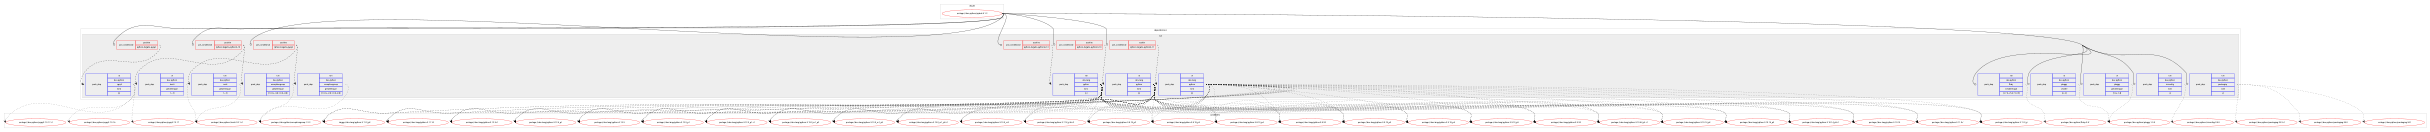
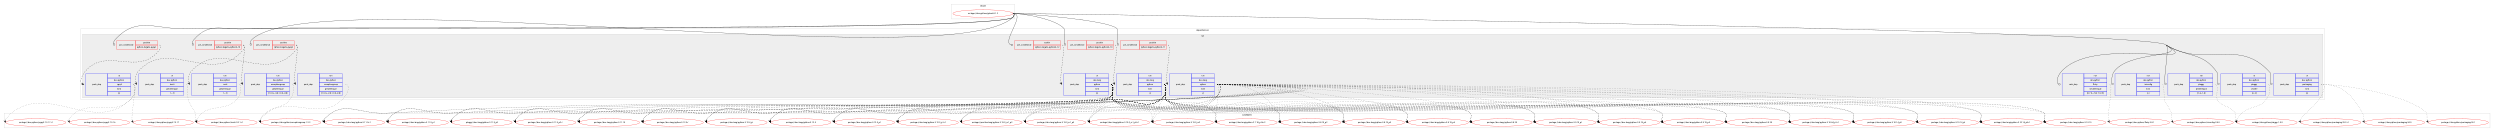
  digraph {
    compound=true
    concentrate=true
    fontname=Roboto
    fontsize=10
    newrank=true
    rankdir=TB
    ranksep=1.5
    node [color=red fontname=Roboto fontsize=10]
    edge [arrowhead=vee fontname=Roboto headport=w style=dotted tailport=e weight=100]
    n1 [label="portage://dev-python/pytest-8.1.2" width=4]
    n2 [color=blue label=<<TABLE BORDER="0" CELLBORDER="1" CELLSPACING="0" CELLPADDING="4" WIDTH="220"><TR><TD ROWSPAN="6" CELLPADDING="30">pack_dep</TD></TR><TR><TD WIDTH="110">run</TD></TR><TR><TD>dev-python</TD></TR><TR><TD>exceptiongroup</TD></TR><TR><TD>greaterequal</TD></TR><TR><TD>[1.0.0,,_rc8,1.0.0_rc8]</TD></TR></TABLE>> shape=none]
    n3 [color=blue label=<<TABLE BORDER="0" CELLBORDER="1" CELLSPACING="0" CELLPADDING="4" WIDTH="220"><TR><TD ROWSPAN="6" CELLPADDING="30">pack_dep</TD></TR><TR><TD WIDTH="110">run</TD></TR><TR><TD>dev-python</TD></TR><TR><TD>tomli</TD></TR><TR><TD>greaterequal</TD></TR><TR><TD>[1,,,1]</TD></TR></TABLE>> shape=none]
    n4 [label=<<TABLE BORDER="0" CELLBORDER="1" CELLSPACING="0" CELLPADDING="4"><TR><TD ROWSPAN="3" CELLPADDING="10">use_conditional</TD></TR><TR><TD>positive</TD></TR><TR><TD>python_targets_pypy3</TD></TR></TABLE>> shape=none]
    n5 [color=blue label=<<TABLE BORDER="0" CELLBORDER="1" CELLSPACING="0" CELLPADDING="4" WIDTH="220"><TR><TD ROWSPAN="6" CELLPADDING="30">pack_dep</TD></TR><TR><TD WIDTH="110">run</TD></TR><TR><TD>dev-python</TD></TR><TR><TD>pypy3</TD></TR><TR><TD>none</TD></TR><TR><TD>[,,]</TD></TR></TABLE>> shape=none]
    n6 [label=<<TABLE BORDER="0" CELLBORDER="1" CELLSPACING="0" CELLPADDING="4"><TR><TD ROWSPAN="3" CELLPADDING="10">use_conditional</TD></TR><TR><TD>positive</TD></TR><TR><TD>python_targets_pypy3</TD></TR></TABLE>> shape=none]
    n7 [color=blue label=<<TABLE BORDER="0" CELLBORDER="1" CELLSPACING="0" CELLPADDING="4" WIDTH="220"><TR><TD ROWSPAN="6" CELLPADDING="30">pack_dep</TD></TR><TR><TD WIDTH="110">run</TD></TR><TR><TD>dev-lang</TD></TR><TR><TD>python</TD></TR><TR><TD>none</TD></TR><TR><TD>[,,]</TD></TR></TABLE>> shape=none]
    n8 [label=<<TABLE BORDER="0" CELLBORDER="1" CELLSPACING="0" CELLPADDING="4"><TR><TD ROWSPAN="3" CELLPADDING="10">use_conditional</TD></TR><TR><TD>positive</TD></TR><TR><TD>python_targets_python3_10</TD></TR></TABLE>> shape=none]
    n9 [color=blue label=<<TABLE BORDER="0" CELLBORDER="1" CELLSPACING="0" CELLPADDING="4" WIDTH="220"><TR><TD ROWSPAN="6" CELLPADDING="30">pack_dep</TD></TR><TR><TD WIDTH="110">run</TD></TR><TR><TD>dev-python</TD></TR><TR><TD>exceptiongroup</TD></TR><TR><TD>greaterequal</TD></TR><TR><TD>[1.0.0,,_rc8,1.0.0_rc8]</TD></TR></TABLE>> shape=none]
    n10 [color=blue label=<<TABLE BORDER="0" CELLBORDER="1" CELLSPACING="0" CELLPADDING="4" WIDTH="220"><TR><TD ROWSPAN="6" CELLPADDING="30">pack_dep</TD></TR><TR><TD WIDTH="110">run</TD></TR><TR><TD>dev-python</TD></TR><TR><TD>tomli</TD></TR><TR><TD>greaterequal</TD></TR><TR><TD>[1,,,1]</TD></TR></TABLE>> shape=none]
    n11 [label=<<TABLE BORDER="0" CELLBORDER="1" CELLSPACING="0" CELLPADDING="4"><TR><TD ROWSPAN="3" CELLPADDING="10">use_conditional</TD></TR><TR><TD>positive</TD></TR><TR><TD>python_targets_python3_10</TD></TR></TABLE>> shape=none]
    n12 [color=blue label=<<TABLE BORDER="0" CELLBORDER="1" CELLSPACING="0" CELLPADDING="4" WIDTH="220"><TR><TD ROWSPAN="6" CELLPADDING="30">pack_dep</TD></TR><TR><TD WIDTH="110">run</TD></TR><TR><TD>dev-lang</TD></TR><TR><TD>python</TD></TR><TR><TD>none</TD></TR><TR><TD>[,,]</TD></TR></TABLE>> shape=none]
    n13 [label=<<TABLE BORDER="0" CELLBORDER="1" CELLSPACING="0" CELLPADDING="4"><TR><TD ROWSPAN="3" CELLPADDING="10">use_conditional</TD></TR><TR><TD>positive</TD></TR><TR><TD>python_targets_python3_11</TD></TR></TABLE>> shape=none]
    n14 [color=blue label=<<TABLE BORDER="0" CELLBORDER="1" CELLSPACING="0" CELLPADDING="4" WIDTH="220"><TR><TD ROWSPAN="6" CELLPADDING="30">pack_dep</TD></TR><TR><TD WIDTH="110">run</TD></TR><TR><TD>dev-lang</TD></TR><TR><TD>python</TD></TR><TR><TD>none</TD></TR><TR><TD>[,,]</TD></TR></TABLE>> shape=none]
    n15 [label=<<TABLE BORDER="0" CELLBORDER="1" CELLSPACING="0" CELLPADDING="4"><TR><TD ROWSPAN="3" CELLPADDING="10">use_conditional</TD></TR><TR><TD>positive</TD></TR><TR><TD>python_targets_python3_12</TD></TR></TABLE>> shape=none]
    n16 [color=blue label=<<TABLE BORDER="0" CELLBORDER="1" CELLSPACING="0" CELLPADDING="4" WIDTH="220"><TR><TD ROWSPAN="6" CELLPADDING="30">pack_dep</TD></TR><TR><TD WIDTH="110">run</TD></TR><TR><TD>dev-python</TD></TR><TR><TD>iniconfig</TD></TR><TR><TD>none</TD></TR><TR><TD>[,,]</TD></TR></TABLE>> shape=none]
    n17 [color=blue label=<<TABLE BORDER="0" CELLBORDER="1" CELLSPACING="0" CELLPADDING="4" WIDTH="220"><TR><TD ROWSPAN="6" CELLPADDING="30">pack_dep</TD></TR><TR><TD WIDTH="110">run</TD></TR><TR><TD>dev-python</TD></TR><TR><TD>packaging</TD></TR><TR><TD>none</TD></TR><TR><TD>[,,]</TD></TR></TABLE>> shape=none]
    n18 [color=blue label=<<TABLE BORDER="0" CELLBORDER="1" CELLSPACING="0" CELLPADDING="4" WIDTH="220"><TR><TD ROWSPAN="6" CELLPADDING="30">pack_dep</TD></TR><TR><TD WIDTH="110">run</TD></TR><TR><TD>dev-python</TD></TR><TR><TD>pluggy</TD></TR><TR><TD>greaterequal</TD></TR><TR><TD>[1.4,,,1.4]</TD></TR></TABLE>> shape=none]
    n19 [color=blue label=<<TABLE BORDER="0" CELLBORDER="1" CELLSPACING="0" CELLPADDING="4" WIDTH="220"><TR><TD ROWSPAN="6" CELLPADDING="30">pack_dep</TD></TR><TR><TD WIDTH="110">run</TD></TR><TR><TD>dev-python</TD></TR><TR><TD>pluggy</TD></TR><TR><TD>smaller</TD></TR><TR><TD>[2,,,2]</TD></TR></TABLE>> shape=none]
    n20 [color=blue label=<<TABLE BORDER="0" CELLBORDER="1" CELLSPACING="0" CELLPADDING="4" WIDTH="220"><TR><TD ROWSPAN="6" CELLPADDING="30">pack_dep</TD></TR><TR><TD WIDTH="110">run</TD></TR><TR><TD>dev-python</TD></TR><TR><TD>flaky</TD></TR><TR><TD>smallerequal</TD></TR><TR><TD>[3.7.0,,-r5,3.7.0-r5]</TD></TR></TABLE>> shape=none]
    n21 [label="portage://dev-python/exceptiongroup-1.2.2" width=4]
    n22 [label="portage://dev-python/tomli-2.0.1-r1" width=4]
    n23 [label="portage://dev-python/pypy3-7.3.17-r1" width=4]
    n24 [label="portage://dev-python/pypy3-7.3.17" width=4]
    n25 [label="portage://dev-python/pypy3-7.3.16" width=4]
    n26 [label="portage://dev-lang/python-3.13.0_rc2" width=4]
    n27 [label="portage://dev-lang/python-3.13.0_rc1_p3-r1" width=4]
    n28 [label="portage://dev-lang/python-3.13.0_rc1_p3" width=4]
-   n29 [label="portage://dev-lang/python-3.13.0_rc1_p2" width=4]
+   n29 [label="portage://positive-lang/python-3.13.0_rc1_p2" width=4]
    n30 [label="portage://dev-lang/python-3.12.5_p1-r1" width=4]
    n31 [label="portage://dev-lang/python-3.12.5_p1" width=4]
    n32 [label="portage://dev-lang/python-3.12.5" width=4]
    n33 [label="portage://dev-lang/python-3.12.4_p3" width=4]
    n34 [label="portage://dev-lang/python-3.12.3-r1" width=4]
    n35 [label="portage://dev-lang/python-3.11.10" width=4]
+   n36 [label="portage://dev-lang/python-3.11.9_p2-r1" width=4]
    n37 [label="pluggy://dev-lang/python-3.11.9_p2" width=4]
    n38 [label="portage://dev-lang/python-3.11.9_p1" width=4]
    n39 [label="portage://dev-lang/python-3.11.9-r1" width=4]
    n40 [label="portage://dev-lang/python-3.10.15" width=4]
    n41 [label="portage://dev-lang/python-3.10.14_p3-r1" width=4]
    n42 [label="portage://dev-lang/python-3.10.14_p3" width=4]
    n43 [label="portage://dev-lang/python-3.10.14_p2" width=4]
    n44 [label="portage://dev-lang/python-3.10.44_p1-r1" width=4]
    n45 [label="portage://dev-lang/python-3.9.20" width=4]
    n46 [label="portage://dev-lang/python-3.9.19_p5" width=4]
    n47 [label="portage://dev-lang/python-3.9.19_p4" width=4]
    n48 [label="portage://dev-lang/python-3.9.19_p3" width=4]
    n49 [label="portage://dev-lang/python-3.8.20" width=4]
    n50 [label="portage://dev-lang/python-3.8.19_p4" width=4]
    n51 [label="portage://dev-lang/python-3.8.19_p3" width=4]
    n52 [label="portage://dev-lang/python-3.8.19_p2" width=4]
    n53 [label="portage://dev-lang/python-2.7.18_p16-r2" width=4]
    n54 [label="portage://dev-python/iniconfig-2.8.0" width=4]
    n55 [label="portage://dev-python/packaging-24.1" width=4]
    n56 [label="portage://dev-python/packaging-24.0" width=4]
    n57 [label="portage://dev-python/packaging-23.2-r1" width=4]
    n58 [label="portage://dev-python/pluggy-1.5.0" width=4]
    n59 [label="portage://dev-python/flaky-3.8.1" width=4]
    subgraph cluster_1 {
      color=gray
      label=<<i>ebuild</i>>
      n1
    }
    subgraph cluster_2 {
      color=gray
      label=<<i>dependencies</i>>
      subgraph cluster_3 {
        color=gray
        fillcolor="#eeeeee"
        label=<<i>compile</i>>
        style=filled
      }
      subgraph cluster_4 {
        color=gray
        fillcolor="#eeeeee"
        label=<<i>compile and run</i>>
        style=filled
      }
      subgraph cluster_5 {
        color=gray
        fillcolor="#eeeeee"
        label=<<i>run</i>>
        style=filled
        subgraph sub_6 {
          color=gray
          fillcolor="#eeeeee"
          label=<<i>run</i>>
          style=filled
          n4
          subgraph sub_7 {
            color=gray
            fillcolor="#eeeeee"
            label=<<i>run</i>>
            style=filled
            n2
          }
          subgraph sub_8 {
            color=gray
            fillcolor="#eeeeee"
            label=<<i>run</i>>
            style=filled
            n3
          }
        }
        subgraph sub_9 {
          color=gray
          fillcolor="#eeeeee"
          label=<<i>run</i>>
          style=filled
          n6
          subgraph sub_10 {
            color=gray
            fillcolor="#eeeeee"
            label=<<i>run</i>>
            style=filled
            n5
          }
        }
        subgraph sub_11 {
          color=gray
          fillcolor="#eeeeee"
          label=<<i>run</i>>
          style=filled
          n8
          subgraph sub_12 {
            color=gray
            fillcolor="#eeeeee"
            label=<<i>run</i>>
            style=filled
            n7
          }
        }
        subgraph sub_13 {
          color=gray
          fillcolor="#eeeeee"
          label=<<i>run</i>>
          style=filled
          n11
          subgraph sub_14 {
            color=gray
            fillcolor="#eeeeee"
            label=<<i>run</i>>
            style=filled
            n9
          }
          subgraph sub_15 {
            color=gray
            fillcolor="#eeeeee"
            label=<<i>run</i>>
            style=filled
            n10
          }
        }
        subgraph sub_16 {
          color=gray
          fillcolor="#eeeeee"
          label=<<i>run</i>>
          style=filled
          n13
          subgraph sub_17 {
            color=gray
            fillcolor="#eeeeee"
            label=<<i>run</i>>
            style=filled
            n12
          }
        }
        subgraph sub_18 {
          color=gray
          fillcolor="#eeeeee"
          label=<<i>run</i>>
          style=filled
          n15
          subgraph sub_19 {
            color=gray
            fillcolor="#eeeeee"
            label=<<i>run</i>>
            style=filled
            n14
          }
        }
        subgraph sub_20 {
          color=gray
          fillcolor="#eeeeee"
          label=<<i>run</i>>
          style=filled
          n16
        }
        subgraph sub_21 {
          color=gray
          fillcolor="#eeeeee"
          label=<<i>run</i>>
          style=filled
          n17
        }
        subgraph sub_22 {
          color=gray
          fillcolor="#eeeeee"
          label=<<i>run</i>>
          style=filled
          n18
        }
        subgraph sub_23 {
          color=gray
          fillcolor="#eeeeee"
          label=<<i>run</i>>
          style=filled
          n19
        }
        subgraph sub_24 {
          color=gray
          fillcolor="#eeeeee"
          label=<<i>run</i>>
          style=filled
          n20
        }
      }
    }
    subgraph cluster_25 {
      color=gray
      label=<<i>candidates</i>>
      rank=same
      subgraph sub_26 {
        color=black
        label=<<i>candidates</i>>
        nodesep=1
        rank=same
        n21
      }
      subgraph sub_27 {
        color=black
        label=<<i>candidates</i>>
        nodesep=1
        rank=same
        n22
      }
      subgraph sub_28 {
        color=black
        label=<<i>candidates</i>>
        nodesep=1
        rank=same
        n23
        n24
        n25
      }
      subgraph sub_29 {
        color=black
        label=<<i>candidates</i>>
        nodesep=1
        rank=same
        n26
        n27
        n28
        n29
        n30
        n31
        n32
        n33
        n34
        n35
+       n36
        n37
        n38
        n39
        n40
        n41
        n42
        n43
        n44
        n45
        n46
        n47
        n48
        n49
        n50
        n51
        n52
        n53
      }
      subgraph sub_30 {
        color=black
        label=<<i>candidates</i>>
        nodesep=1
        rank=same
        n21
      }
      subgraph sub_31 {
        color=black
        label=<<i>candidates</i>>
        nodesep=1
        rank=same
        n22
      }
      subgraph sub_32 {
        color=black
        label=<<i>candidates</i>>
        nodesep=1
        rank=same
        n26
        n27
        n28
        n29
        n30
        n31
        n32
        n33
        n34
        n35
+       n36
        n37
        n38
        n39
        n40
        n41
        n42
        n43
        n44
        n45
        n46
        n47
        n48
        n49
        n50
        n51
        n52
        n53
      }
      subgraph sub_33 {
        color=black
        label=<<i>candidates</i>>
        nodesep=1
        rank=same
        n26
        n27
        n28
        n29
        n30
        n31
        n32
        n33
        n34
        n35
+       n36
        n37
        n38
        n39
        n40
        n41
        n42
        n43
        n44
        n45
        n46
        n47
        n48
        n49
        n50
        n51
        n52
        n53
      }
      subgraph sub_34 {
        color=black
        label=<<i>candidates</i>>
        nodesep=1
        rank=same
        n54
      }
      subgraph sub_35 {
        color=black
        label=<<i>candidates</i>>
        nodesep=1
        rank=same
        n55
        n56
        n57
      }
      subgraph sub_36 {
        color=black
        label=<<i>candidates</i>>
        nodesep=1
        rank=same
        n58
      }
      subgraph sub_37 {
        color=black
        label=<<i>candidates</i>>
        nodesep=1
        rank=same
        n58
      }
      subgraph sub_38 {
        color=black
        label=<<i>candidates</i>>
        nodesep=1
        rank=same
        n59
      }
    }
    n1 -> n4 [arrowhead=odot style=solid weight=20]
    n1 -> n6 [arrowhead=odot style=solid weight=20]
    n1 -> n8 [arrowhead=odot style=solid weight=20]
    n1 -> n11 [arrowhead=odot style=solid weight=20]
    n1 -> n13 [arrowhead=odot style=solid weight=20]
    n1 -> n15 [arrowhead=odot style=solid weight=20]
    n1 -> n16 [arrowhead=odot style=solid weight=20]
    n1 -> n17 [arrowhead=odot style=solid weight=20]
    n1 -> n18 [arrowhead=odot style=solid weight=20]
    n1 -> n19 [arrowhead=odot style=solid weight=20]
    n1 -> n20 [arrowhead=odot style=solid weight=20]
    n2 -> n21
    n3 -> n22
    n4 -> n2 [style=dashed weight=20]
    n4 -> n3 [style=dashed weight=20]
    n5 -> n23
    n5 -> n24
    n5 -> n25
    n6 -> n5 [style=dashed weight=20]
    n7 -> n26
    n7 -> n27
    n7 -> n28
    n7 -> n29
    n7 -> n30
    n7 -> n31
    n7 -> n32
    n7 -> n33
    n7 -> n34
    n7 -> n35
+   n7 -> n36
    n7 -> n37
    n7 -> n38
    n7 -> n39
    n7 -> n40
    n7 -> n41
    n7 -> n42
    n7 -> n43
    n7 -> n44
    n7 -> n45
    n7 -> n46
    n7 -> n47
    n7 -> n48
    n7 -> n49
    n7 -> n50
    n7 -> n51
    n7 -> n52
    n7 -> n53
    n8 -> n7 [style=dashed weight=20]
    n9 -> n21
    n10 -> n22
    n11 -> n9 [style=dashed weight=20]
    n11 -> n10 [style=dashed weight=20]
    n12 -> n26
    n12 -> n27
    n12 -> n28
    n12 -> n29
    n12 -> n30
    n12 -> n31
    n12 -> n32
    n12 -> n33
    n12 -> n34
    n12 -> n35
+   n12 -> n36
    n12 -> n37
    n12 -> n38
    n12 -> n39
    n12 -> n40
    n12 -> n41
    n12 -> n42
    n12 -> n43
    n12 -> n44
    n12 -> n45
    n12 -> n46
    n12 -> n47
    n12 -> n48
    n12 -> n49
    n12 -> n50
    n12 -> n51
    n12 -> n52
    n12 -> n53
    n13 -> n12 [style=dashed weight=20]
    n14 -> n26
    n14 -> n27
    n14 -> n28
    n14 -> n29
    n14 -> n30
    n14 -> n31
    n14 -> n32
    n14 -> n33
    n14 -> n34
    n14 -> n35
+   n14 -> n36
    n14 -> n37
    n14 -> n38
    n14 -> n39
    n14 -> n40
    n14 -> n41
    n14 -> n42
    n14 -> n43
    n14 -> n44
    n14 -> n45
    n14 -> n46
    n14 -> n47
    n14 -> n48
    n14 -> n49
    n14 -> n50
    n14 -> n51
    n14 -> n52
    n14 -> n53
    n15 -> n14 [style=dashed weight=20]
    n16 -> n54
    n17 -> n55
    n17 -> n56
    n17 -> n57
    n18 -> n58
    n19 -> n58
    n20 -> n59
  }
